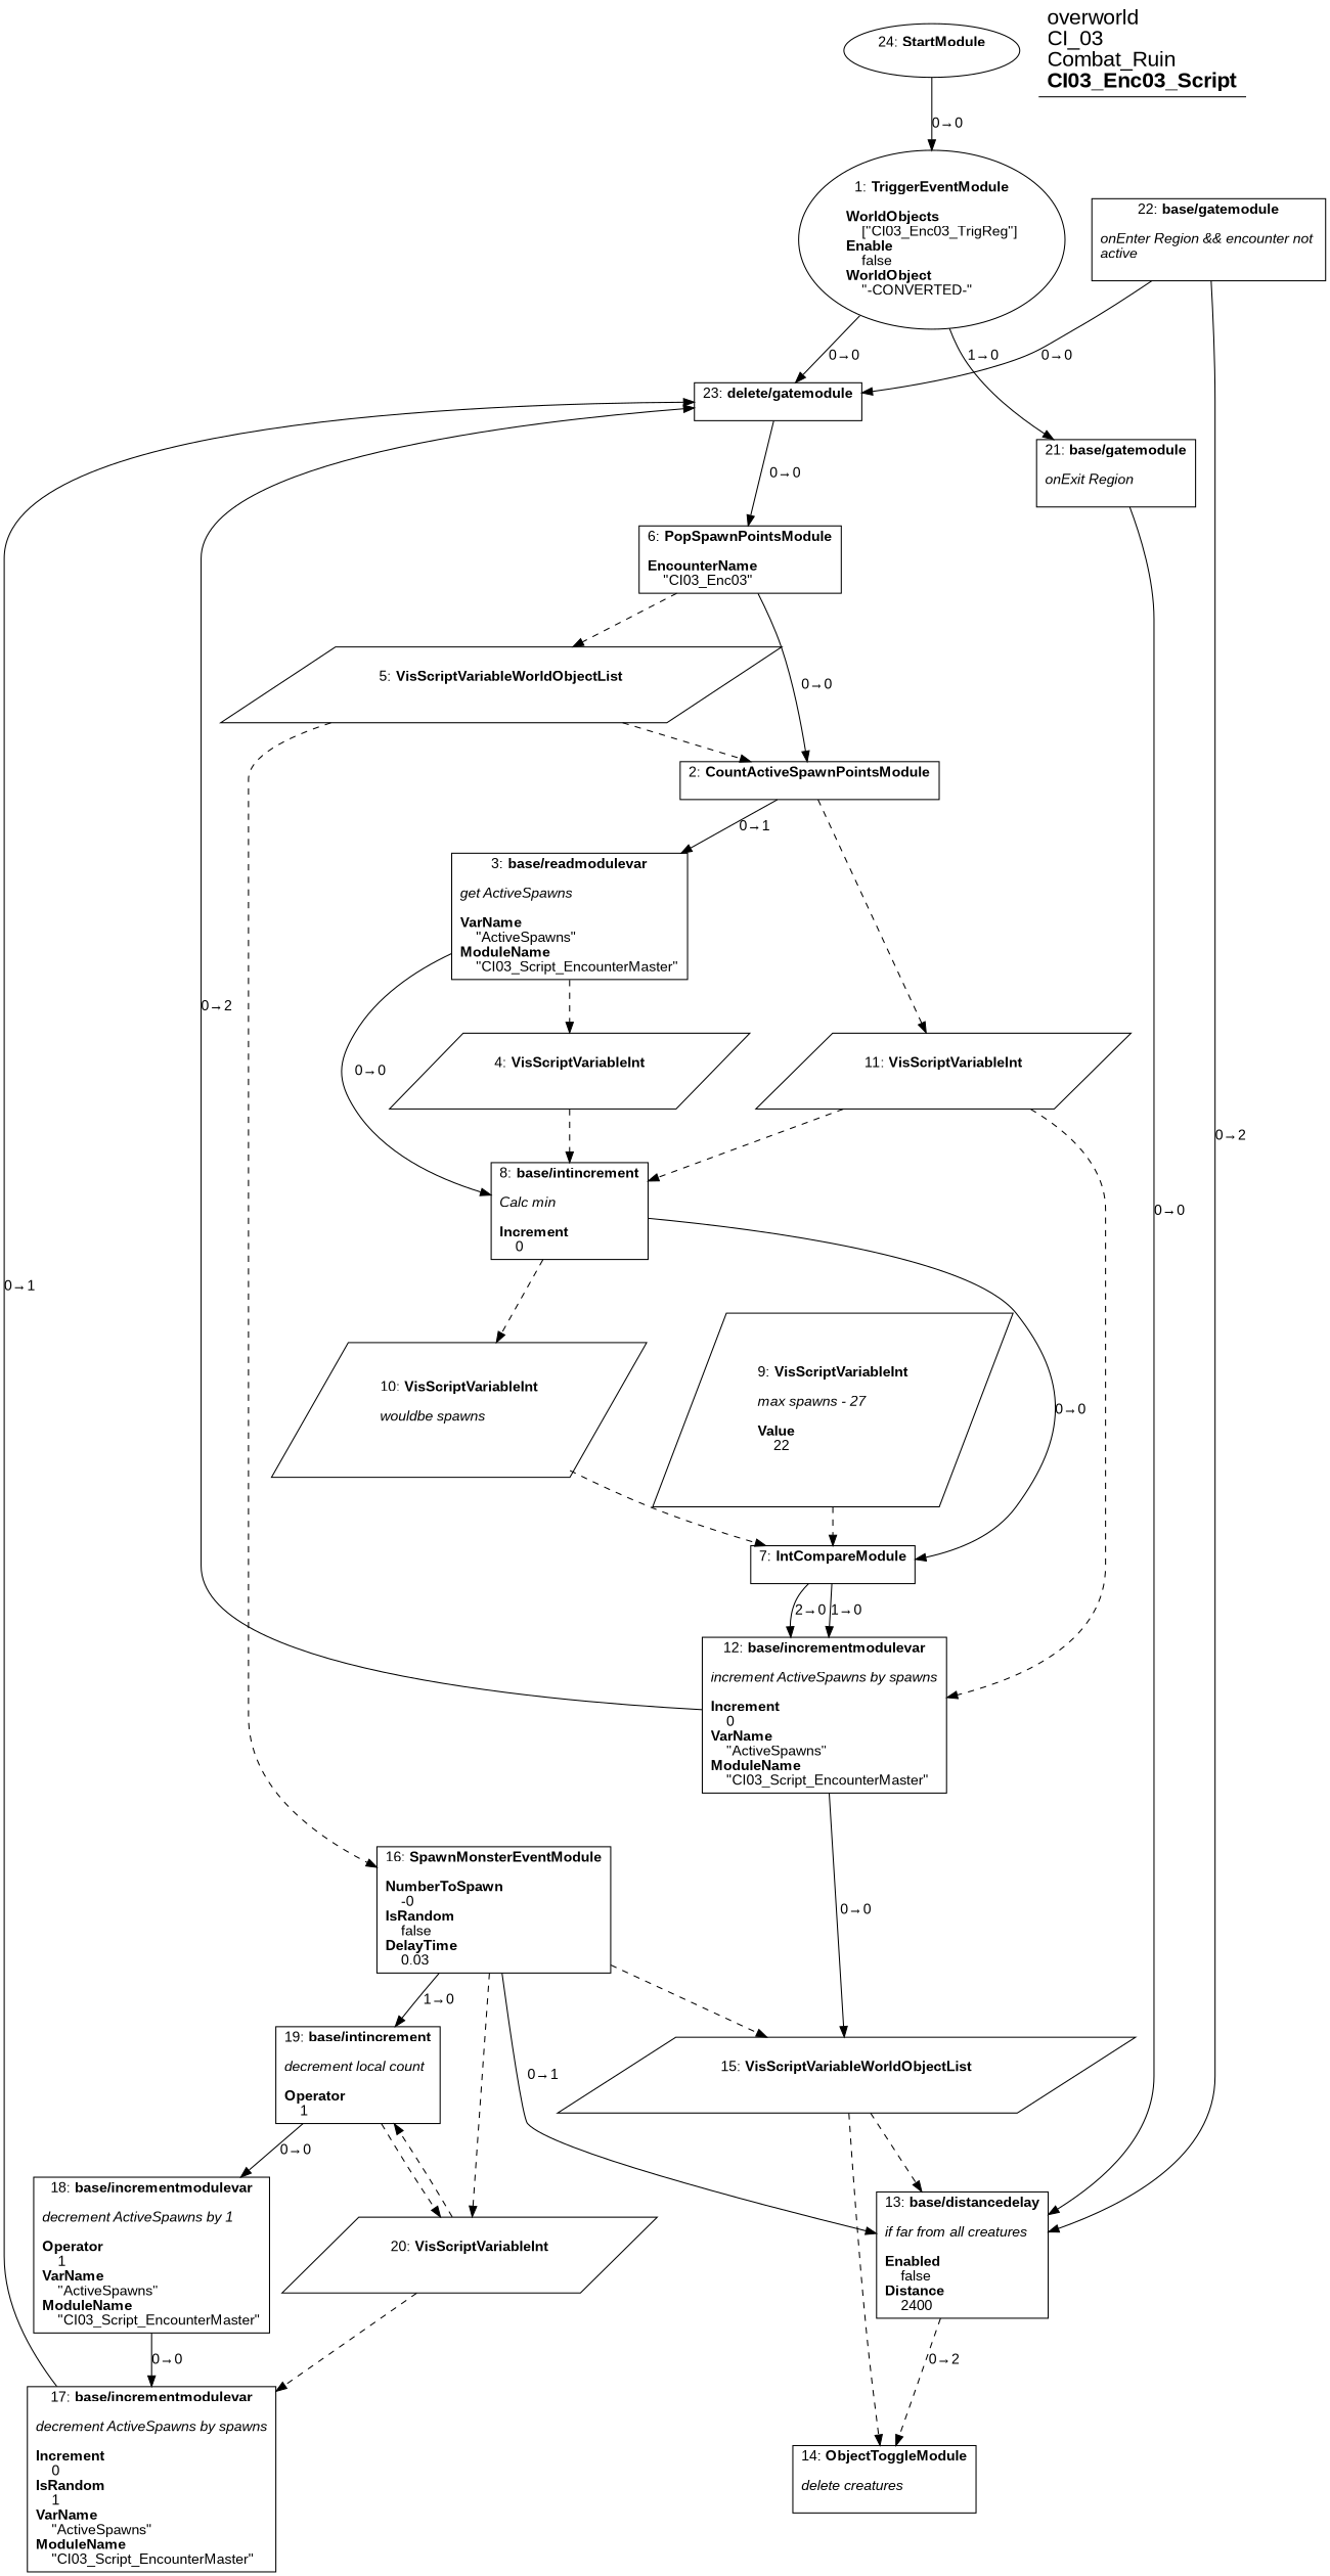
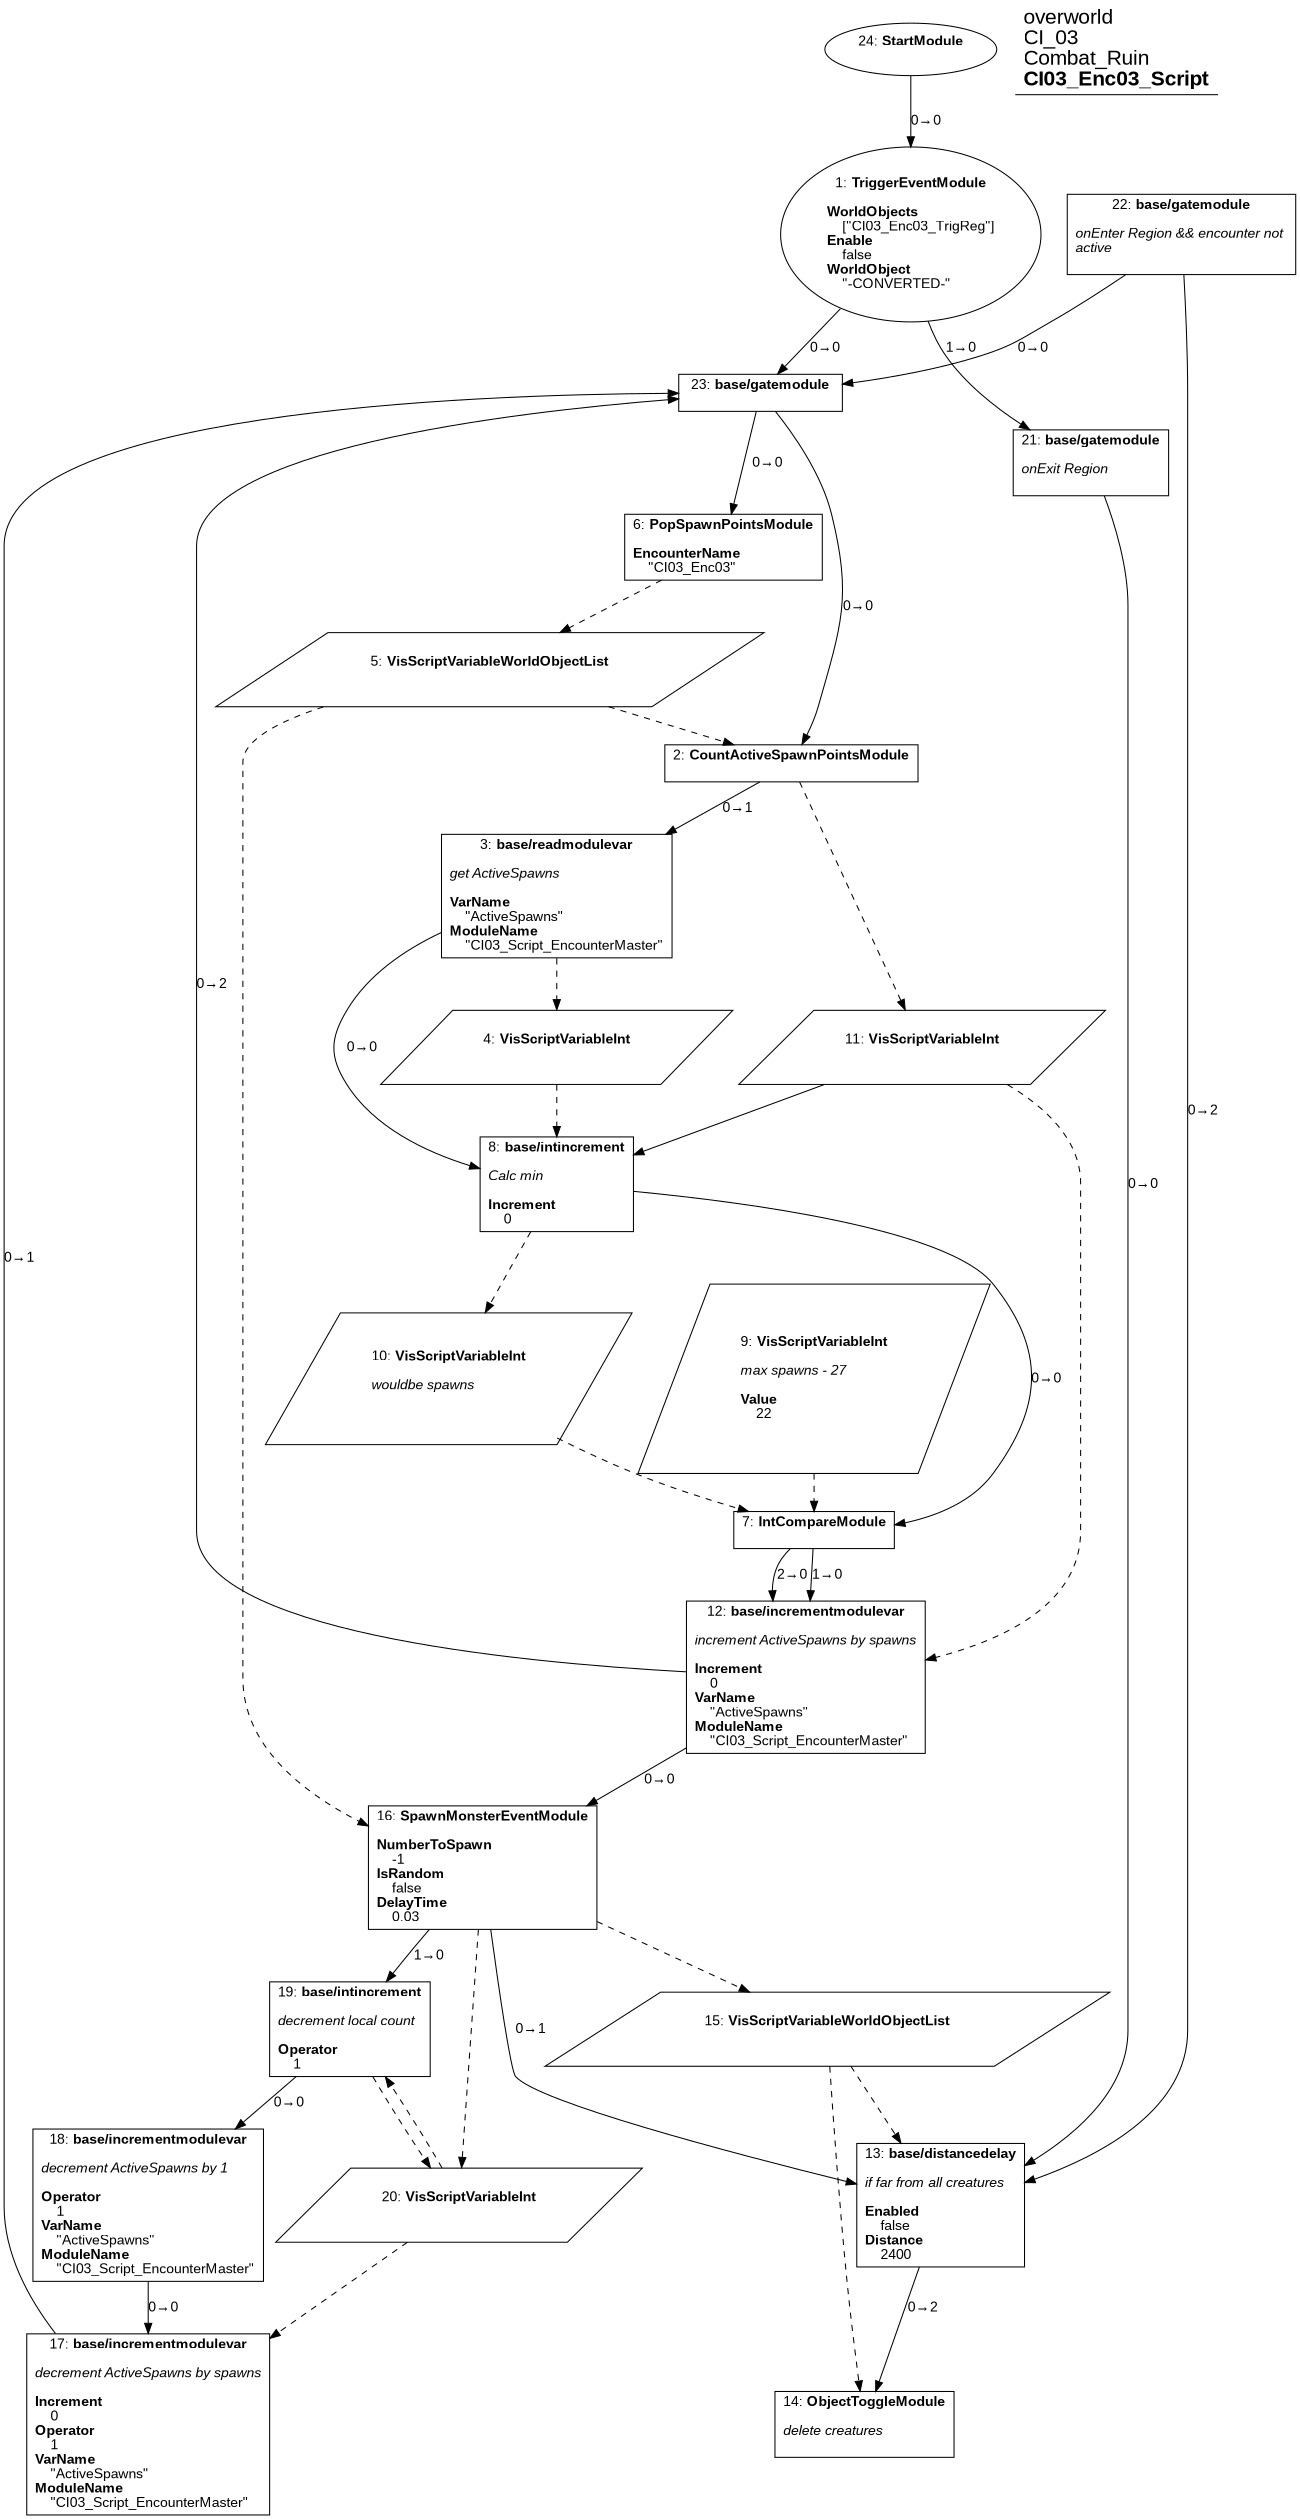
  digraph {
    fontname="Liberation Sans"
    splines=spline
    node [fontname="Liberation Sans" shape=box]
    edge [fontname="Liberation Sans"]
    n1 [label=<1: <b>TriggerEventModule</b><br/><br/><b>WorldObjects</b><br align="left"/>    [&quot;CI03_Enc03_TrigReg&quot;]<br align="left"/><b>Enable</b><br align="left"/>    false<br align="left"/><b>WorldObject</b><br align="left"/>    &quot;-CONVERTED-&quot;<br align="left"/>> shape=oval]
-   n2 [label=<23: <b>delete/gatemodule</b><br/><br/>>]
+   n2 [label=<23: <b>base/gatemodule</b><br/><br/>>]
    n3 [label=<21: <b>base/gatemodule</b><br/><br/><i>onExit Region<br align="left"/></i><br align="left"/>>]
    n4 [label=<6: <b>PopSpawnPointsModule</b><br/><br/><b>EncounterName</b><br align="left"/>    &quot;CI03_Enc03&quot;<br align="left"/>>]
    n5 [label=<13: <b>base/distancedelay</b><br/><br/><i>if far from all creatures<br align="left"/></i><br align="left"/><b>Enabled</b><br align="left"/>    false<br align="left"/><b>Distance</b><br align="left"/>    2400<br align="left"/>>]
    n6 [label=<2: <b>CountActiveSpawnPointsModule</b><br/><br/>>]
    n7 [label=<5: <b>VisScriptVariableWorldObjectList</b><br/><br/>> shape=parallelogram]
    n8 [label=<22: <b>base/gatemodule</b><br/><br/><i>onEnter Region &amp;&amp; encounter not <br align="left"/>active<br align="left"/></i><br align="left"/>>]
    n9 [label=<14: <b>ObjectToggleModule</b><br/><br/><i>delete creatures<br align="left"/></i><br align="left"/>>]
    n10 [label=<3: <b>base/readmodulevar</b><br/><br/><i>get ActiveSpawns<br align="left"/></i><br align="left"/><b>VarName</b><br align="left"/>    &quot;ActiveSpawns&quot;<br align="left"/><b>ModuleName</b><br align="left"/>    &quot;CI03_Script_EncounterMaster&quot;<br align="left"/>>]
    n11 [label=<11: <b>VisScriptVariableInt</b><br/><br/>> shape=parallelogram]
    n12 [label=<8: <b>base/intincrement</b><br/><br/><i>Calc min<br align="left"/></i><br align="left"/><b>Increment</b><br align="left"/>    0<br align="left"/>>]
    n13 [label=<4: <b>VisScriptVariableInt</b><br/><br/>> shape=parallelogram]
    n14 [label=<12: <b>base/incrementmodulevar</b><br/><br/><i>increment ActiveSpawns by spawns<br align="left"/></i><br align="left"/><b>Increment</b><br align="left"/>    0<br align="left"/><b>VarName</b><br align="left"/>    &quot;ActiveSpawns&quot;<br align="left"/><b>ModuleName</b><br align="left"/>    &quot;CI03_Script_EncounterMaster&quot;<br align="left"/>>]
    n15 [label=<7: <b>IntCompareModule</b><br/><br/>>]
    n16 [label=<10: <b>VisScriptVariableInt</b><br/><br/><i>wouldbe spawns<br align="left"/></i><br align="left"/>> shape=parallelogram]
-   n17 [label=<16: <b>SpawnMonsterEventModule</b><br/><br/><b>NumberToSpawn</b><br align="left"/>    -0<br align="left"/><b>IsRandom</b><br align="left"/>    false<br align="left"/><b>DelayTime</b><br align="left"/>    0.03<br align="left"/>>]
+   n17 [label=<16: <b>SpawnMonsterEventModule</b><br/><br/><b>NumberToSpawn</b><br align="left"/>    -1<br align="left"/><b>IsRandom</b><br align="left"/>    false<br align="left"/><b>DelayTime</b><br align="left"/>    0.03<br align="left"/>>]
    n18 [label=<15: <b>VisScriptVariableWorldObjectList</b><br/><br/>> shape=parallelogram]
    n19 [label=<19: <b>base/intincrement</b><br/><br/><i>decrement local count<br align="left"/></i><br align="left"/><b>Operator</b><br align="left"/>    1<br align="left"/>>]
    n20 [label=<20: <b>VisScriptVariableInt</b><br/><br/>> shape=parallelogram]
    n21 [label=<9: <b>VisScriptVariableInt</b><br/><br/><i>max spawns - 27<br align="left"/></i><br align="left"/><b>Value</b><br align="left"/>    22<br align="left"/>> shape=parallelogram]
    n22 [label=<18: <b>base/incrementmodulevar</b><br/><br/><i>decrement ActiveSpawns by 1<br align="left"/></i><br align="left"/><b>Operator</b><br align="left"/>    1<br align="left"/><b>VarName</b><br align="left"/>    &quot;ActiveSpawns&quot;<br align="left"/><b>ModuleName</b><br align="left"/>    &quot;CI03_Script_EncounterMaster&quot;<br align="left"/>>]
-   n23 [label=<17: <b>base/incrementmodulevar</b><br/><br/><i>decrement ActiveSpawns by spawns<br align="left"/></i><br align="left"/><b>Increment</b><br align="left"/>    0<br align="left"/><b>IsRandom</b><br align="left"/>    1<br align="left"/><b>VarName</b><br align="left"/>    &quot;ActiveSpawns&quot;<br align="left"/><b>ModuleName</b><br align="left"/>    &quot;CI03_Script_EncounterMaster&quot;<br align="left"/>>]
+   n23 [label=<17: <b>base/incrementmodulevar</b><br/><br/><i>decrement ActiveSpawns by spawns<br align="left"/></i><br align="left"/><b>Increment</b><br align="left"/>    0<br align="left"/><b>Operator</b><br align="left"/>    1<br align="left"/><b>VarName</b><br align="left"/>    &quot;ActiveSpawns&quot;<br align="left"/><b>ModuleName</b><br align="left"/>    &quot;CI03_Script_EncounterMaster&quot;<br align="left"/>>]
    n24 [label=<24: <b>StartModule</b><br/><br/>> shape=oval]
    n25 [label=<<font point-size="20">overworld<br align="left"/>CI_03<br align="left"/>Combat_Ruin<br align="left"/><b>CI03_Enc03_Script</b><br align="left"/></font>> shape=underline]
    n1 -> n2 [label="0→0"]
    n1 -> n3 [label="1→0"]
    n2 -> n4 [label="0→0"]
    n3 -> n5 [label="0→0"]
-   n4 -> n6 [label="0→0"]
+   n2 -> n6 [label="0→0"]
    n4 -> n7 [style=dashed]
-   n5 -> n9 [label="0→2" style=dashed]
+   n5 -> n9 [label="0→2"]
    n6 -> n10 [label="0→1"]
    n6 -> n11 [style=dashed]
    n7 -> n6 [style=dashed]
    n7 -> n17 [style=dashed]
    n8 -> n2 [label="0→0"]
    n8 -> n5 [label="0→2"]
    n10 -> n12 [label="0→0"]
    n10 -> n13 [style=dashed]
-   n11 -> n12 [style=dashed]
+   n11 -> n12 [style=solid]
    n11 -> n14 [style=dashed]
    n12 -> n15 [label="0→0"]
    n12 -> n16 [style=dashed]
    n13 -> n12 [style=dashed]
    n14 -> n2 [label="0→2"]
-   n14 -> n18 [label="0→0"]
+   n14 -> n17 [label="0→0"]
    n15 -> n14 [label="1→0"]
    n15 -> n14 [label="2→0"]
    n16 -> n15 [style=dashed]
    n17 -> n5 [label="0→1"]
    n17 -> n18 [style=dashed]
    n17 -> n19 [label="1→0"]
    n17 -> n20 [style=dashed]
    n18 -> n5 [style=dashed]
    n18 -> n9 [style=dashed]
    n19 -> n20 [style=dashed]
    n19 -> n22 [label="0→0"]
    n20 -> n19 [style=dashed]
    n20 -> n23 [style=dashed]
    n21 -> n15 [style=dashed]
    n22 -> n23 [label="0→0"]
    n23 -> n2 [label="0→1"]
    n24 -> n1 [label="0→0"]
  }
